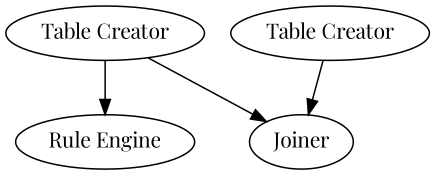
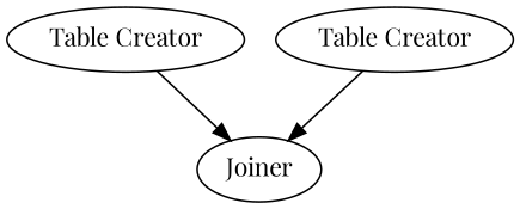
  digraph {
    rankdir=TB
    fontname="Playfair Display"
    node [fontname="Playfair Display"]
    edge [fontname="Playfair Display"]
    n1 [label="Table Creator"]
-   n2 [label="Rule Engine"]
    n3 [label=Joiner]
    n4 [label="Table Creator"]
-   n1 -> n2
    n1 -> n3
    n4 -> n3
  }
